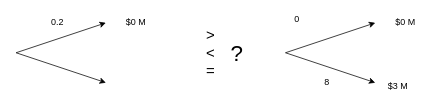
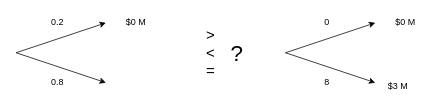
  <mxCell id="0" />
  <mxCell id="1" parent="0" />
  <mxCell id="2" value="" style="endArrow=classic;html=1;" edge="1" parent="1"><mxGeometry width="50" height="50" relative="1" as="geometry"><mxPoint x="20" y="70" as="sourcePoint" /><mxPoint x="140" y="30" as="targetPoint" /></mxGeometry></mxCell>
  <mxCell id="3" value="" style="endArrow=classic;html=1;" edge="1" parent="1"><mxGeometry width="50" height="50" relative="1" as="geometry"><mxPoint x="20" y="70" as="sourcePoint" /><mxPoint x="140" y="110" as="targetPoint" /></mxGeometry></mxCell>
  <mxCell id="4" value="0.2" style="text;html=1;align=center;verticalAlign=middle;resizable=0;points=[];autosize=1;" vertex="1" parent="1"><mxGeometry x="60" y="20" width="30" height="20" as="geometry" /></mxCell>
+ <mxCell id="5" value="0.8" style="text;html=1;align=center;verticalAlign=middle;resizable=0;points=[];autosize=1;" vertex="1" parent="1"><mxGeometry x="60" y="100" width="30" height="20" as="geometry" /></mxCell>
  <mxCell id="6" value="$0 M" style="text;html=1;align=center;verticalAlign=middle;resizable=0;points=[];autosize=1;" vertex="1" parent="1"><mxGeometry x="160" y="20" width="40" height="20" as="geometry" /></mxCell>
  <mxCell id="7" value="" style="endArrow=classic;html=1;" edge="1" parent="1"><mxGeometry width="50" height="50" relative="1" as="geometry"><mxPoint x="380" y="70" as="sourcePoint" /><mxPoint x="500" y="30" as="targetPoint" /></mxGeometry></mxCell>
  <mxCell id="8" value="" style="endArrow=classic;html=1;" edge="1" parent="1"><mxGeometry width="50" height="50" relative="1" as="geometry"><mxPoint x="380" y="70" as="sourcePoint" /><mxPoint x="500" y="110" as="targetPoint" /></mxGeometry></mxCell>
- <mxCell id="9" value="0" style="text;html=1;align=center;verticalAlign=middle;resizable=0;points=[];autosize=1;" vertex="1" parent="1"><mxGeometry x="385" y="15" width="20" height="20" as="geometry" /></mxCell>
+ <mxCell id="9" value="0" style="text;html=1;align=center;verticalAlign=middle;resizable=0;points=[];autosize=1;" vertex="1" parent="1"><mxGeometry x="425" y="20" width="20" height="20" as="geometry" /></mxCell>
  <mxCell id="10" value="8" style="text;html=1;align=center;verticalAlign=middle;resizable=0;points=[];autosize=1;" vertex="1" parent="1"><mxGeometry x="425" y="100" width="20" height="20" as="geometry" /></mxCell>
  <mxCell id="11" value="$3 M" style="text;html=1;align=center;verticalAlign=middle;resizable=0;points=[];autosize=1;" vertex="1" parent="1"><mxGeometry x="510" y="105" width="40" height="20" as="geometry" /></mxCell>
  <mxCell id="12" value="$0 M" style="text;html=1;align=center;verticalAlign=middle;resizable=0;points=[];autosize=1;" vertex="1" parent="1"><mxGeometry x="520" y="20" width="40" height="20" as="geometry" /></mxCell>
  <mxCell id="13" value="&lt;font style=&quot;font-size: 20px&quot;&gt;&amp;gt;&lt;br&gt;&amp;lt;&lt;br&gt;=&lt;/font&gt;" style="text;html=1;strokeColor=none;fillColor=none;align=center;verticalAlign=middle;whiteSpace=wrap;rounded=0;" vertex="1" parent="1"><mxGeometry x="260" y="60" width="40" height="20" as="geometry" /></mxCell>
  <mxCell id="14" value="&lt;font style=&quot;font-size: 30px&quot;&gt;?&lt;/font&gt;" style="text;html=1;align=center;verticalAlign=middle;resizable=0;points=[];autosize=1;" vertex="1" parent="1"><mxGeometry x="300" y="55" width="30" height="30" as="geometry" /></mxCell>
